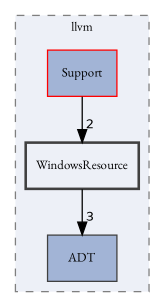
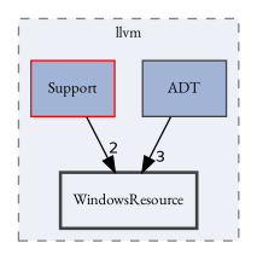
  digraph {
    compound=true
    fontname="EB Garamond"
    node [color=grey25 fillcolor="#a2b4d6" fontname="EB Garamond" fontsize=10 shape=box style="filled,"]
    edge [fontname="EB Garamond" fontsize=10 labeldistance=1.5 labelfontname=Helvetica labelfontsize=10]
    n1 [label=ADT]
    n2 [color=red label=Support]
    n3 [fillcolor="#edf0f7" label=WindowsResource style="filled,bold,"]
    subgraph cluster_1 {
      bgcolor="#edf0f7"
      fontsize=10
      label=llvm
      pencolor=grey50
      style="filled,dashed,"
      n1
      n2
      n3
    }
    n2 -> n3 [headlabel=2]
-   n3 -> n1 [headlabel=3]
+   n1 -> n3 [headlabel=3]
  }
